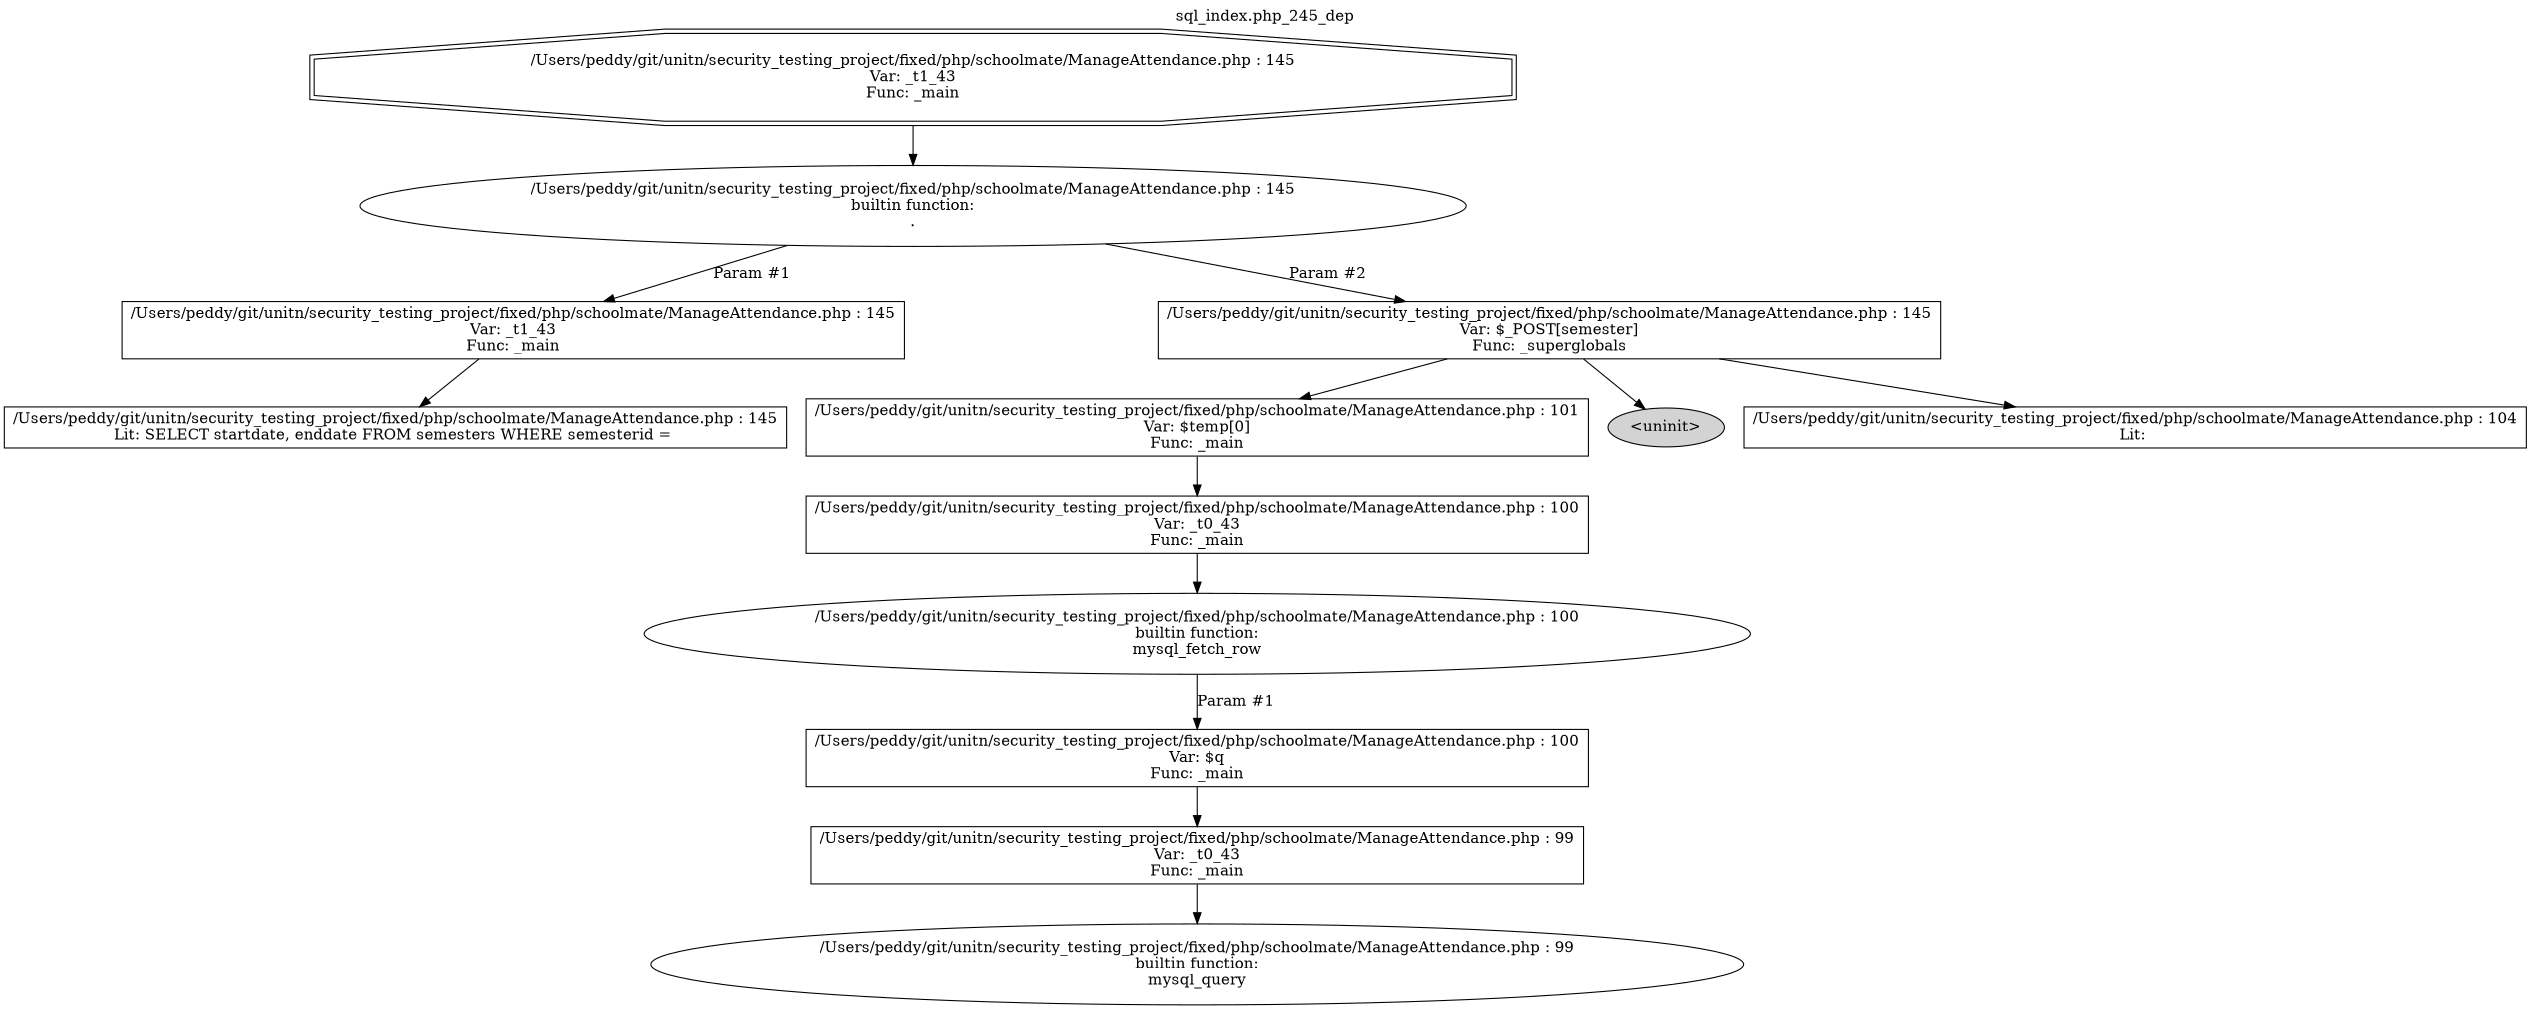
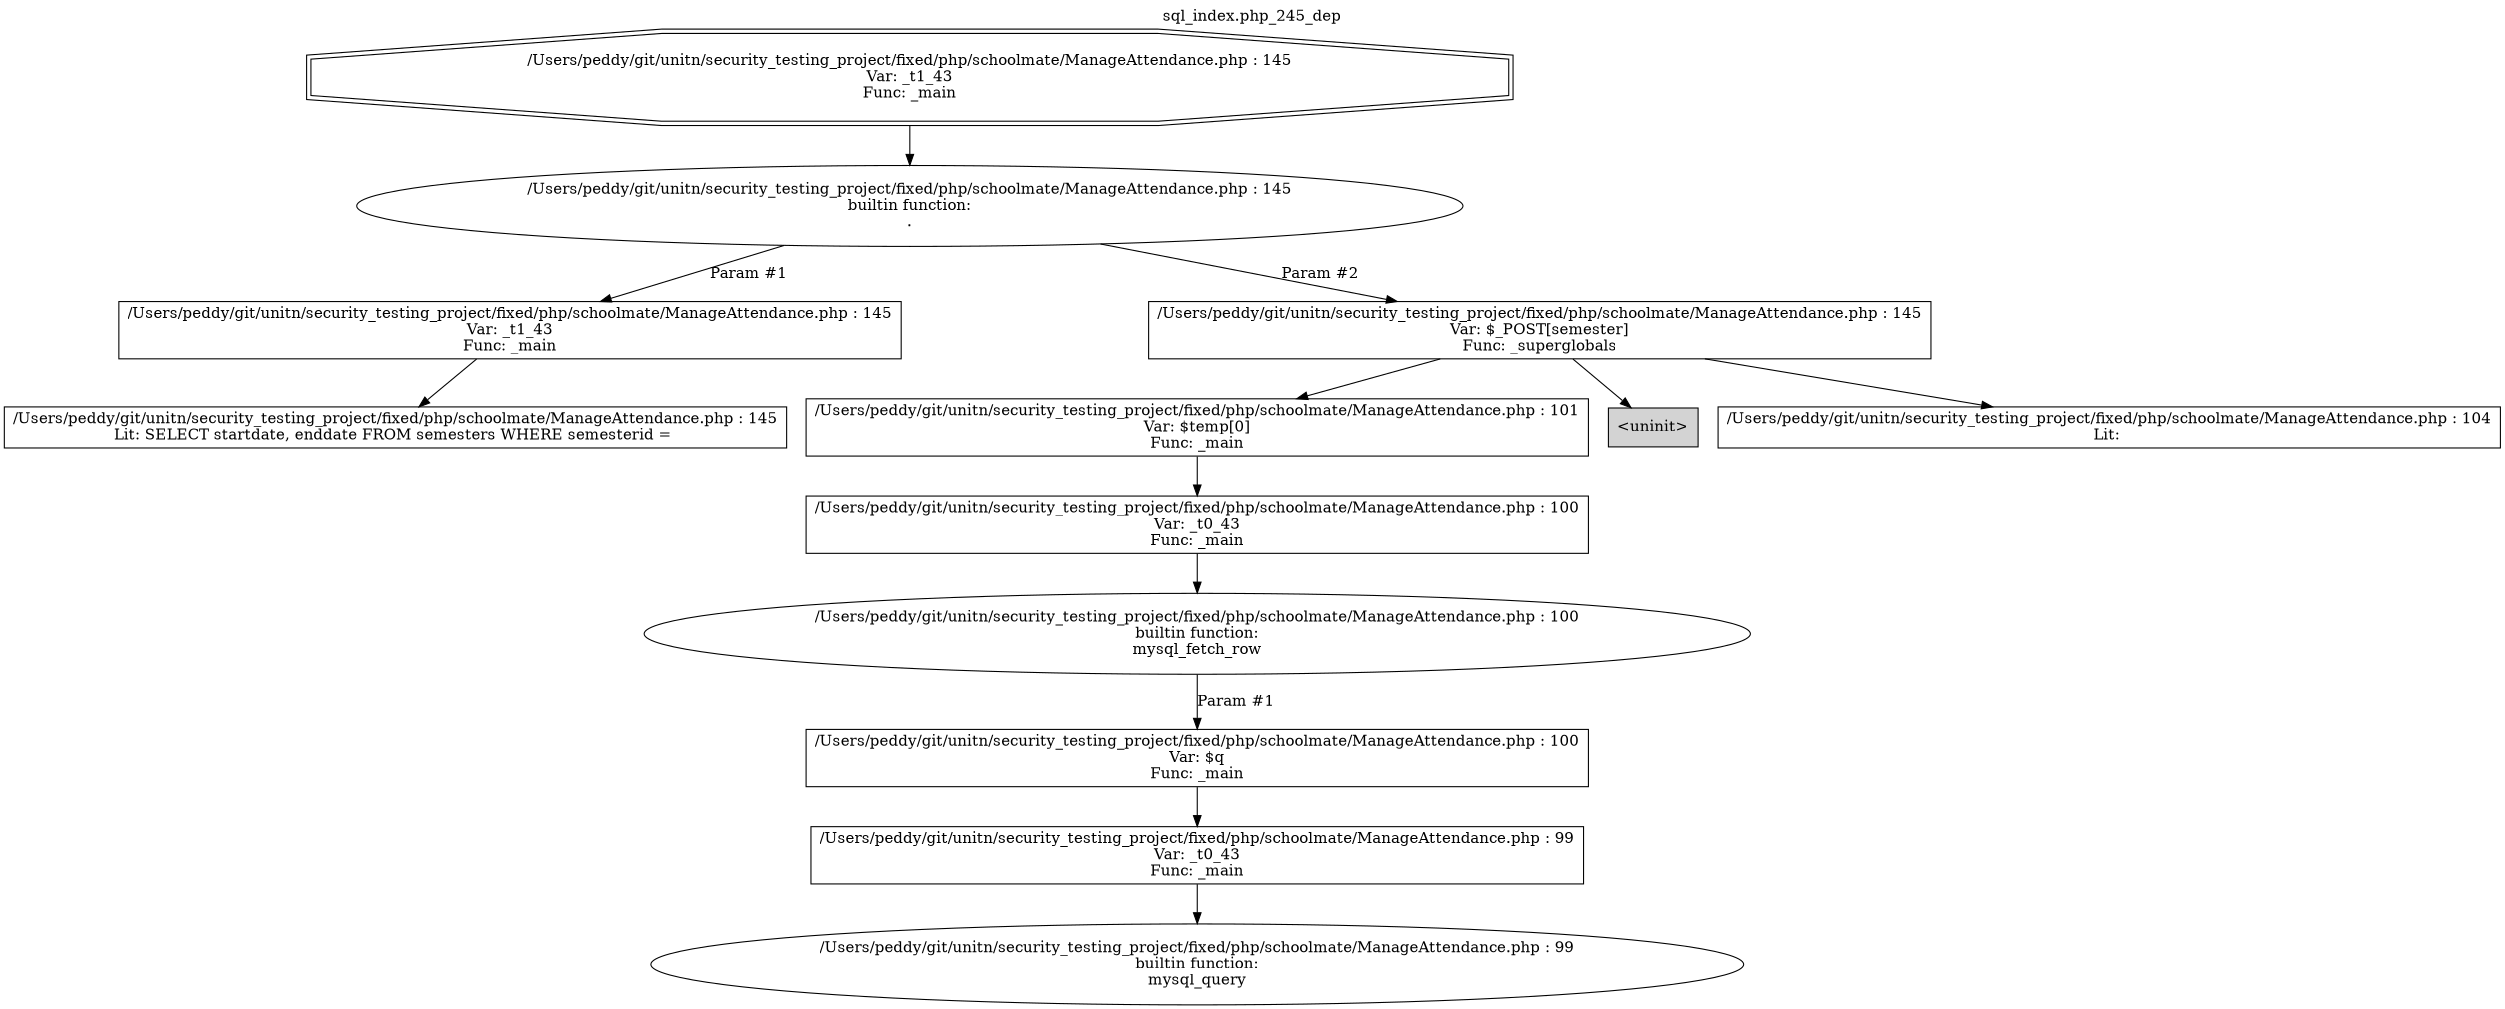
  digraph {
    label="sql_index.php_245_dep"
    labelloc=t
    node [shape=box]
    n1 [label="/Users/peddy/git/unitn/security_testing_project/fixed/php/schoolmate/ManageAttendance.php : 145\nVar: _t1_43\nFunc: _main\n" shape=doubleoctagon]
    n2 [label="/Users/peddy/git/unitn/security_testing_project/fixed/php/schoolmate/ManageAttendance.php : 145\nbuiltin function:\n.\n" shape=ellipse]
    n3 [label="/Users/peddy/git/unitn/security_testing_project/fixed/php/schoolmate/ManageAttendance.php : 145\nVar: _t1_43\nFunc: _main\n"]
    n4 [label="/Users/peddy/git/unitn/security_testing_project/fixed/php/schoolmate/ManageAttendance.php : 145\nVar: $_POST[semester]\nFunc: _superglobals\n"]
    n5 [label="/Users/peddy/git/unitn/security_testing_project/fixed/php/schoolmate/ManageAttendance.php : 145\nLit: SELECT startdate, enddate FROM semesters WHERE semesterid = \n"]
    n6 [label="/Users/peddy/git/unitn/security_testing_project/fixed/php/schoolmate/ManageAttendance.php : 101\nVar: $temp[0]\nFunc: _main\n"]
-   n7 [label="<uninit>" shape=ellipse style=filled]
+   n7 [label="<uninit>" style=filled]
    n8 [label="/Users/peddy/git/unitn/security_testing_project/fixed/php/schoolmate/ManageAttendance.php : 104\nLit: \n"]
    n9 [label="/Users/peddy/git/unitn/security_testing_project/fixed/php/schoolmate/ManageAttendance.php : 100\nVar: _t0_43\nFunc: _main\n"]
    n10 [label="/Users/peddy/git/unitn/security_testing_project/fixed/php/schoolmate/ManageAttendance.php : 100\nbuiltin function:\nmysql_fetch_row\n" shape=ellipse]
    n11 [label="/Users/peddy/git/unitn/security_testing_project/fixed/php/schoolmate/ManageAttendance.php : 100\nVar: $q\nFunc: _main\n"]
    n12 [label="/Users/peddy/git/unitn/security_testing_project/fixed/php/schoolmate/ManageAttendance.php : 99\nVar: _t0_43\nFunc: _main\n"]
    n13 [label="/Users/peddy/git/unitn/security_testing_project/fixed/php/schoolmate/ManageAttendance.php : 99\nbuiltin function:\nmysql_query\n" shape=ellipse]
    n1 -> n2
    n2 -> n3 [label="Param #1"]
    n2 -> n4 [label="Param #2"]
    n3 -> n5
    n4 -> n6
    n4 -> n7
    n4 -> n8
    n6 -> n9
    n9 -> n10
    n10 -> n11 [label="Param #1"]
    n11 -> n12
    n12 -> n13
  }
